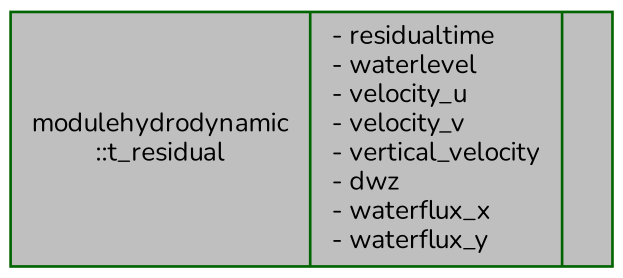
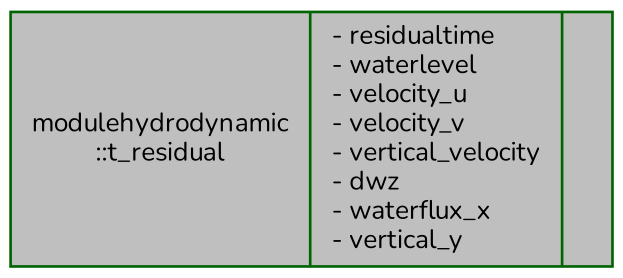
  digraph {
    rankdir=LR
    fontname=Nunito
-   n1 [color=darkgreen fillcolor=grey75 fontcolor=black fontname=Nunito fontsize=10 height=0.2 label="{modulehydrodynamic\l::t_residual\n|- residualtime\l- waterlevel\l- velocity_u\l- velocity_v\l- vertical_velocity\l- dwz\l- waterflux_x\l- waterflux_y\l|}" shape=record style=filled width=0.4]
+   n1 [color=darkgreen fillcolor=grey75 fontcolor=black fontname=Nunito fontsize=10 height=0.2 label="{modulehydrodynamic\l::t_residual\n|- residualtime\l- waterlevel\l- velocity_u\l- velocity_v\l- vertical_velocity\l- dwz\l- waterflux_x\l- vertical_y\l|}" shape=record style=filled width=0.4]
  }
